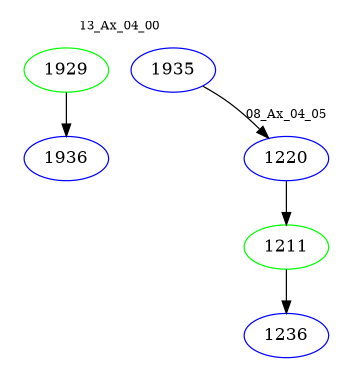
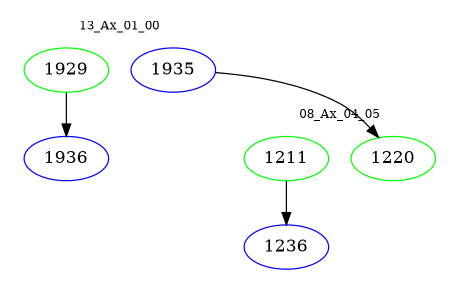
  digraph {
    node [color=blue]
    edge [color=black]
    n1 [label=1935]
    n2 [color=green label=1929]
    n3 [label=1936]
-   n4 [label=1220]
+   n4 [color=green label=1220]
    n5 [color=green label=1211]
    n6 [label=1236]
    subgraph cluster_1 {
      color=white
      fontsize=10
-     label="13_Ax_04_00"
+     label="13_Ax_01_00"
      n1
      n2
      n3
    }
    subgraph cluster_2 {
      color=white
      fontsize=10
      label="08_Ax_04_05"
      n4
      n5
      n6
    }
    n1 -> n4
    n2 -> n3
-   n4 -> n5
    n5 -> n6
  }
